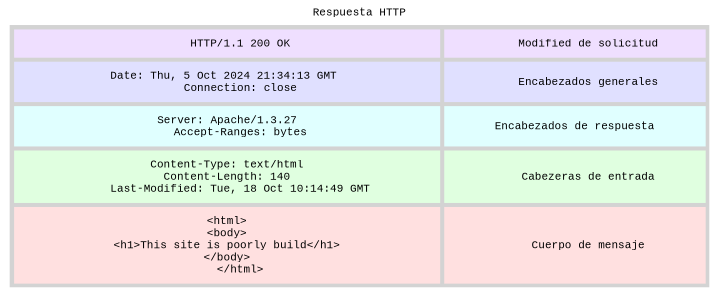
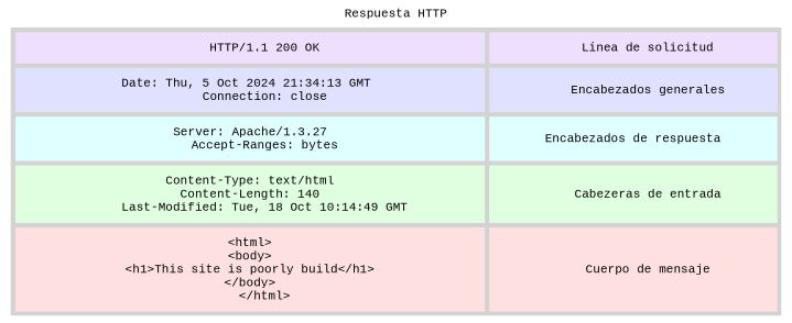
  digraph {
    fontname="Liberation Mono"
    label="Respuesta HTTP"
    labelloc=t
    rankdir=LR
-   n1 [fontname="Liberation Mono" label=<  <TABLE border="0" cellspacing="5" cellpadding="10" bgcolor="lightgray">   <TR>     <TD colspan="15" bgcolor="#efdfff">         HTTP/1.1 200 OK     </TD>     <TD colspan="4" bgcolor="#efdfff">         Modified de solicitud     </TD>   </TR>   <TR>     <TD colspan="15" bgcolor="#e0e0ff">         Date: Thu, 5 Oct 2024 21:34:13 GMT          <BR></BR>         Connection: close     </TD>     <TD colspan="4" bgcolor="#e0e0ff">         Encabezados generales     </TD>   </TR>   <TR>     <TD  colspan="15" bgcolor="#e0ffff">         Server: Apache/1.3.27         <BR></BR>         Accept-Ranges: bytes     </TD>     <TD colspan="4" bgcolor="#e0ffff">Encabezados de respuesta</TD>   </TR>   <TR>     <TD colspan="15" bgcolor="#e0ffe0">         Content-Type: text/html         <BR></BR>         Content-Length: 140         <BR></BR>         Last-Modified: Tue, 18 Oct 10:14:49 GMT     </TD>     <TD colspan="4" bgcolor="#e0ffe0">         Cabezeras de entrada     </TD>   </TR>   <TR>     <TD colspan="15" bgcolor="#ffe0e0">         &#60;html&#62;         <BR></BR>         &#60;body&#62;         <BR></BR>         &#60;h1&#62;This site is poorly build&#60;/h1&#62;         <BR></BR>         &#60;/body&#62;         <BR></BR>         &#60;/html&#62;     </TD>     <TD colspan="4" bgcolor="#ffe0e0">         Cuerpo de mensaje     </TD>   </TR>    </TABLE>> shape=none]
+   n1 [fontname="Liberation Mono" label=<  <TABLE border="0" cellspacing="5" cellpadding="10" bgcolor="lightgray">   <TR>     <TD colspan="15" bgcolor="#efdfff">         HTTP/1.1 200 OK     </TD>     <TD colspan="4" bgcolor="#efdfff">         Línea de solicitud     </TD>   </TR>   <TR>     <TD colspan="15" bgcolor="#e0e0ff">         Date: Thu, 5 Oct 2024 21:34:13 GMT          <BR></BR>         Connection: close     </TD>     <TD colspan="4" bgcolor="#e0e0ff">         Encabezados generales     </TD>   </TR>   <TR>     <TD  colspan="15" bgcolor="#e0ffff">         Server: Apache/1.3.27         <BR></BR>         Accept-Ranges: bytes     </TD>     <TD colspan="4" bgcolor="#e0ffff">Encabezados de respuesta</TD>   </TR>   <TR>     <TD colspan="15" bgcolor="#e0ffe0">         Content-Type: text/html         <BR></BR>         Content-Length: 140         <BR></BR>         Last-Modified: Tue, 18 Oct 10:14:49 GMT     </TD>     <TD colspan="4" bgcolor="#e0ffe0">         Cabezeras de entrada     </TD>   </TR>   <TR>     <TD colspan="15" bgcolor="#ffe0e0">         &#60;html&#62;         <BR></BR>         &#60;body&#62;         <BR></BR>         &#60;h1&#62;This site is poorly build&#60;/h1&#62;         <BR></BR>         &#60;/body&#62;         <BR></BR>         &#60;/html&#62;     </TD>     <TD colspan="4" bgcolor="#ffe0e0">         Cuerpo de mensaje     </TD>   </TR>    </TABLE>> shape=none]
  }
